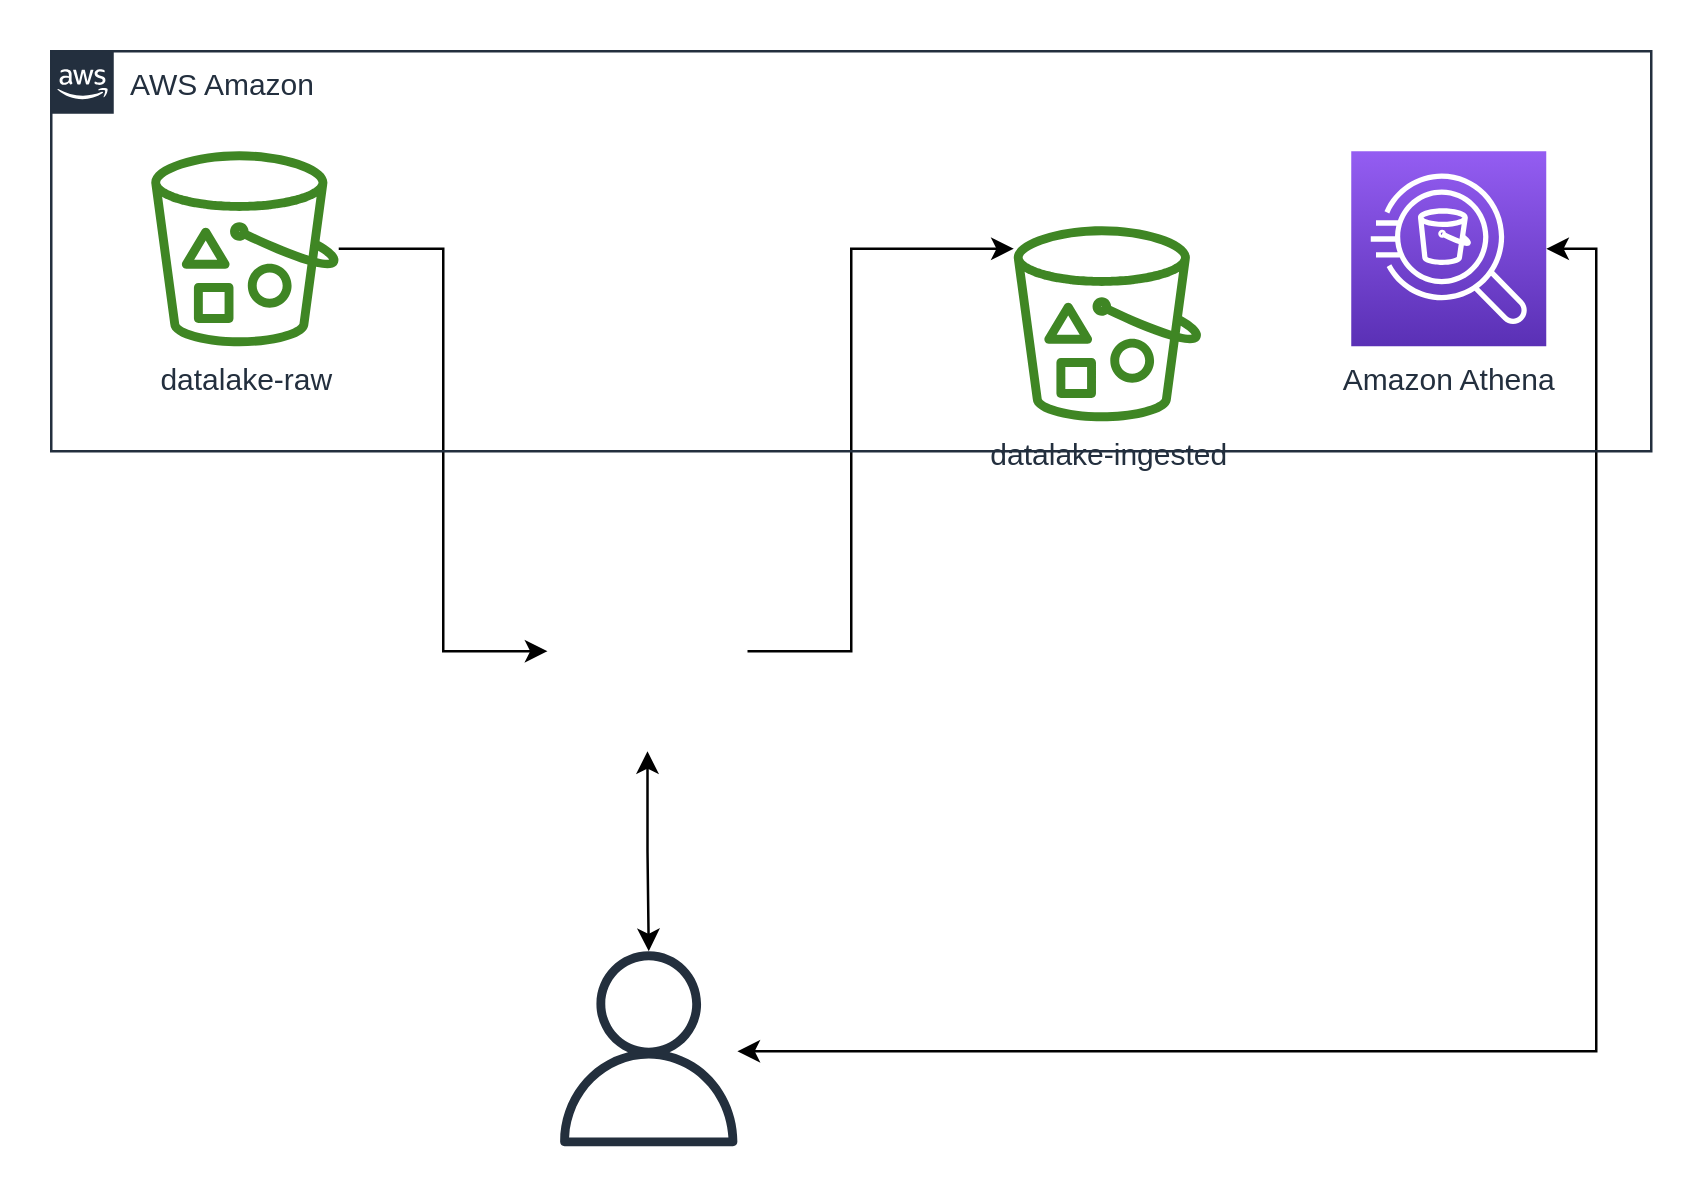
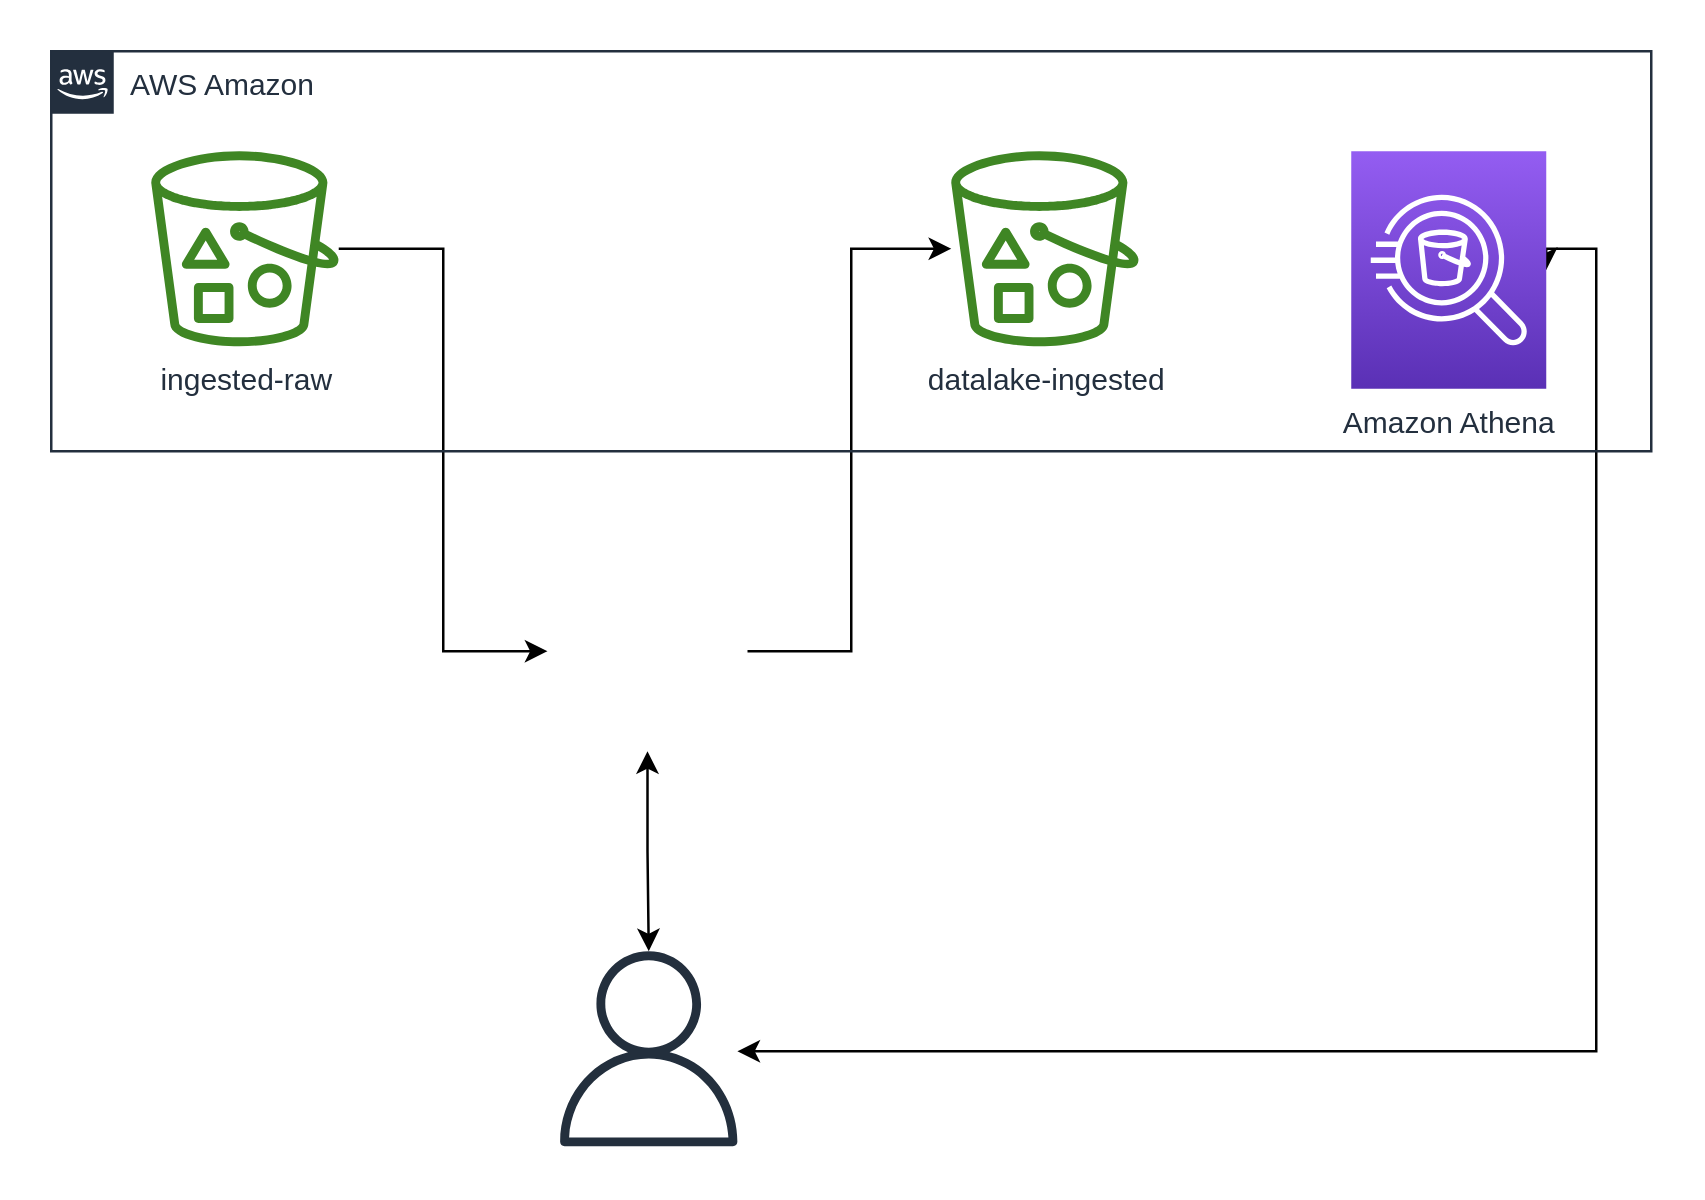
  <mxCell id="0" />
  <mxCell id="1" parent="0" />
  <mxCell id="2" style="edgeStyle=orthogonalEdgeStyle;rounded=0;orthogonalLoop=1;jettySize=auto;html=1;entryX=0;entryY=0.5;entryDx=0;entryDy=0;" edge="1" parent="1" source="3" target="10"><mxGeometry relative="1" as="geometry" /></mxCell>
- <mxCell id="3" value="datalake-raw" style="sketch=0;outlineConnect=0;fontColor=#232F3E;gradientColor=none;fillColor=#3F8624;strokeColor=none;dashed=0;verticalLabelPosition=bottom;verticalAlign=top;align=center;html=1;fontSize=12;fontStyle=0;aspect=fixed;pointerEvents=1;shape=mxgraph.aws4.bucket_with_objects;" vertex="1" parent="1"><mxGeometry x="60" y="60" width="75" height="78" as="geometry" /></mxCell>
- <mxCell id="4" value="datalake-ingested" style="sketch=0;outlineConnect=0;fontColor=#232F3E;gradientColor=none;fillColor=#3F8624;strokeColor=none;dashed=0;verticalLabelPosition=bottom;verticalAlign=top;align=center;html=1;fontSize=12;fontStyle=0;aspect=fixed;pointerEvents=1;shape=mxgraph.aws4.bucket_with_objects;" vertex="1" parent="1"><mxGeometry x="405" y="90" width="75" height="78" as="geometry" /></mxCell>
+ <mxCell id="3" value="ingested-raw" style="sketch=0;outlineConnect=0;fontColor=#232F3E;gradientColor=none;fillColor=#3F8624;strokeColor=none;dashed=0;verticalLabelPosition=bottom;verticalAlign=top;align=center;html=1;fontSize=12;fontStyle=0;aspect=fixed;pointerEvents=1;shape=mxgraph.aws4.bucket_with_objects;" vertex="1" parent="1"><mxGeometry x="60" y="60" width="75" height="78" as="geometry" /></mxCell>
+ <mxCell id="4" value="datalake-ingested" style="sketch=0;outlineConnect=0;fontColor=#232F3E;gradientColor=none;fillColor=#3F8624;strokeColor=none;dashed=0;verticalLabelPosition=bottom;verticalAlign=top;align=center;html=1;fontSize=12;fontStyle=0;aspect=fixed;pointerEvents=1;shape=mxgraph.aws4.bucket_with_objects;" vertex="1" parent="1"><mxGeometry x="380" y="60" width="75" height="78" as="geometry" /></mxCell>
  <mxCell id="5" style="edgeStyle=orthogonalEdgeStyle;rounded=0;orthogonalLoop=1;jettySize=auto;html=1;exitX=1;exitY=0.5;exitDx=0;exitDy=0;exitPerimeter=0;startArrow=classic;startFill=1;" edge="1" parent="1" source="6" target="7"><mxGeometry relative="1" as="geometry"><Array as="points"><mxPoint x="638" y="99" /><mxPoint x="638" y="420" /></Array></mxGeometry></mxCell>
- <mxCell id="6" value="Amazon Athena" style="sketch=0;points=[[0,0,0],[0.25,0,0],[0.5,0,0],[0.75,0,0],[1,0,0],[0,1,0],[0.25,1,0],[0.5,1,0],[0.75,1,0],[1,1,0],[0,0.25,0],[0,0.5,0],[0,0.75,0],[1,0.25,0],[1,0.5,0],[1,0.75,0]];outlineConnect=0;fontColor=#232F3E;gradientColor=#945DF2;gradientDirection=north;fillColor=#5A30B5;strokeColor=#ffffff;dashed=0;verticalLabelPosition=bottom;verticalAlign=top;align=center;html=1;fontSize=12;fontStyle=0;aspect=fixed;shape=mxgraph.aws4.resourceIcon;resIcon=mxgraph.aws4.athena;" vertex="1" parent="1"><mxGeometry x="540" y="60" width="78" height="78" as="geometry" /></mxCell>
+ <mxCell id="6" value="Amazon Athena" style="sketch=0;points=[[0,0,0],[0.25,0,0],[0.5,0,0],[0.75,0,0],[1,0,0],[0,1,0],[0.25,1,0],[0.5,1,0],[0.75,1,0],[1,1,0],[0,0.25,0],[0,0.5,0],[0,0.75,0],[1,0.25,0],[1,0.5,0],[1,0.75,0]];outlineConnect=0;fontColor=#232F3E;gradientColor=#945DF2;gradientDirection=north;fillColor=#5A30B5;strokeColor=#ffffff;dashed=0;verticalLabelPosition=bottom;verticalAlign=top;align=center;html=1;fontSize=12;fontStyle=0;aspect=fixed;shape=mxgraph.aws4.resourceIcon;resIcon=mxgraph.aws4.athena;" vertex="1" parent="1"><mxGeometry x="540" y="60" width="78" height="95" as="geometry" /></mxCell>
  <mxCell id="7" value="" style="sketch=0;outlineConnect=0;fontColor=#232F3E;gradientColor=none;fillColor=#232F3D;strokeColor=none;dashed=0;verticalLabelPosition=bottom;verticalAlign=top;align=center;html=1;fontSize=12;fontStyle=0;aspect=fixed;pointerEvents=1;shape=mxgraph.aws4.user;" vertex="1" parent="1"><mxGeometry x="220" y="380" width="78" height="78" as="geometry" /></mxCell>
  <mxCell id="8" style="edgeStyle=orthogonalEdgeStyle;rounded=0;orthogonalLoop=1;jettySize=auto;html=1;exitX=1;exitY=0.5;exitDx=0;exitDy=0;" edge="1" parent="1" source="10" target="4"><mxGeometry relative="1" as="geometry"><Array as="points"><mxPoint x="340" y="260" /><mxPoint x="340" y="99" /></Array></mxGeometry></mxCell>
  <mxCell id="9" style="edgeStyle=orthogonalEdgeStyle;rounded=0;orthogonalLoop=1;jettySize=auto;html=1;exitX=0.5;exitY=1;exitDx=0;exitDy=0;startArrow=classic;startFill=1;" edge="1" parent="1" source="10" target="7"><mxGeometry relative="1" as="geometry" /></mxCell>
  <mxCell id="10" value="" style="shape=image;html=1;verticalAlign=top;verticalLabelPosition=bottom;labelBackgroundColor=#ffffff;imageAspect=0;aspect=fixed;image=https://cdn2.iconfinder.com/data/icons/boxicons-logos/24/bxl-python-128.png" vertex="1" parent="1"><mxGeometry x="218.5" y="220" width="80" height="80" as="geometry" /></mxCell>
  <mxCell id="11" value="AWS Amazon" style="points=[[0,0],[0.25,0],[0.5,0],[0.75,0],[1,0],[1,0.25],[1,0.5],[1,0.75],[1,1],[0.75,1],[0.5,1],[0.25,1],[0,1],[0,0.75],[0,0.5],[0,0.25]];outlineConnect=0;gradientColor=none;html=1;whiteSpace=wrap;fontSize=12;fontStyle=0;container=1;pointerEvents=0;collapsible=0;recursiveResize=0;shape=mxgraph.aws4.group;grIcon=mxgraph.aws4.group_aws_cloud_alt;strokeColor=#232F3E;fillColor=none;verticalAlign=top;align=left;spacingLeft=30;fontColor=#232F3E;dashed=0;" vertex="1" parent="1"><mxGeometry x="20" y="20" width="640" height="160" as="geometry" /></mxCell>
